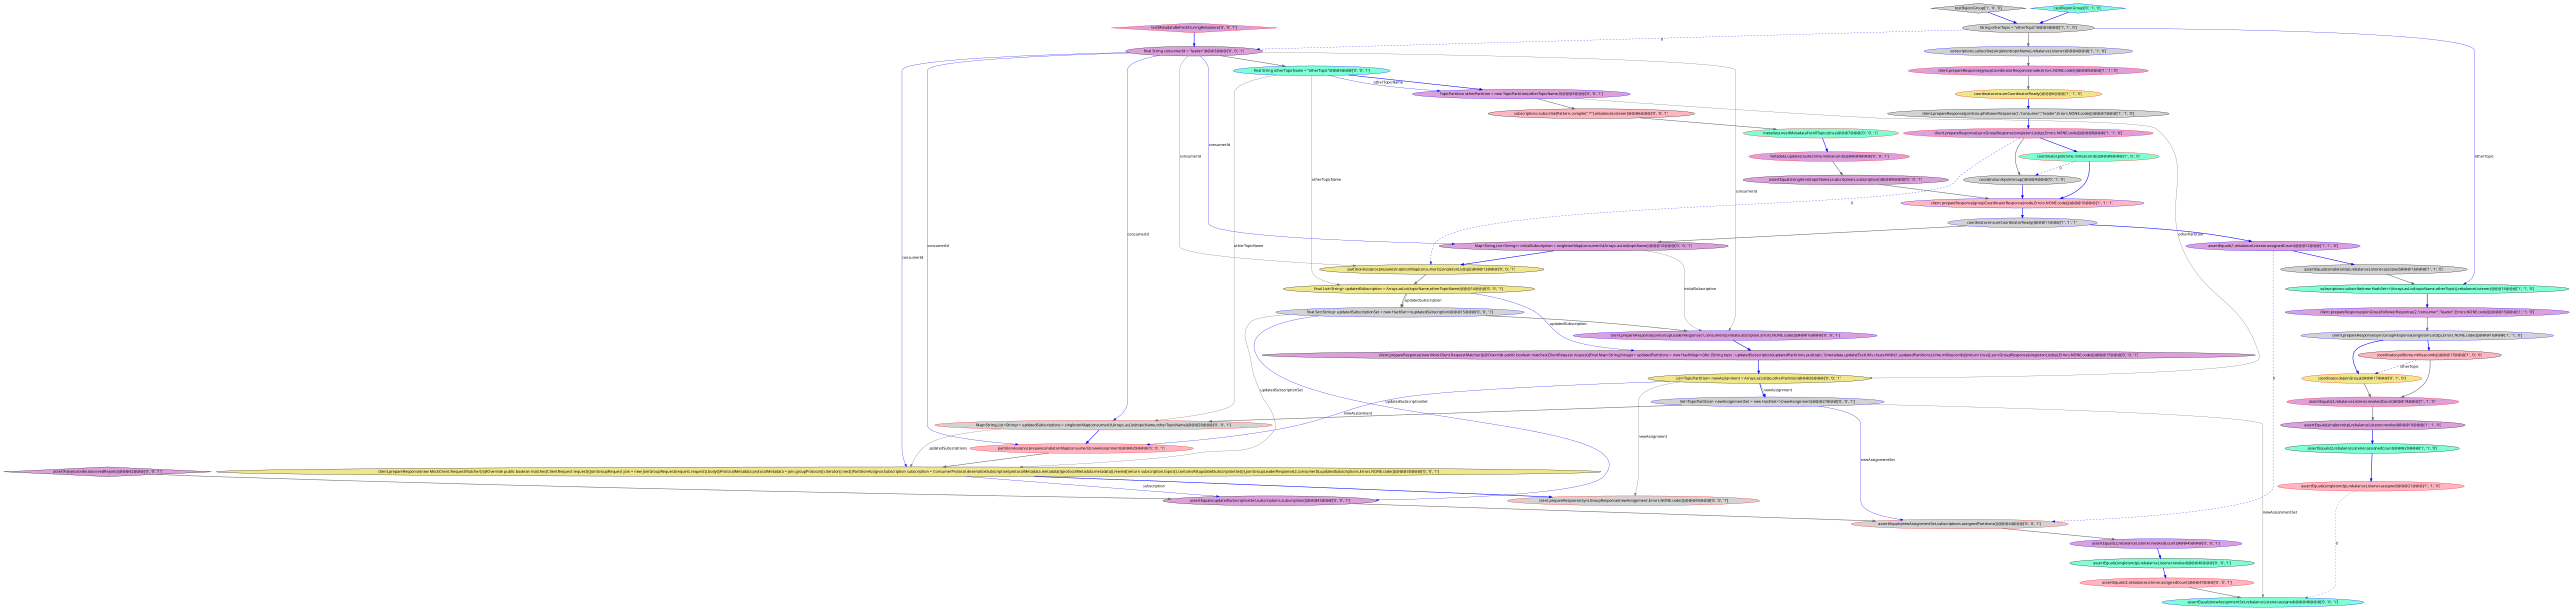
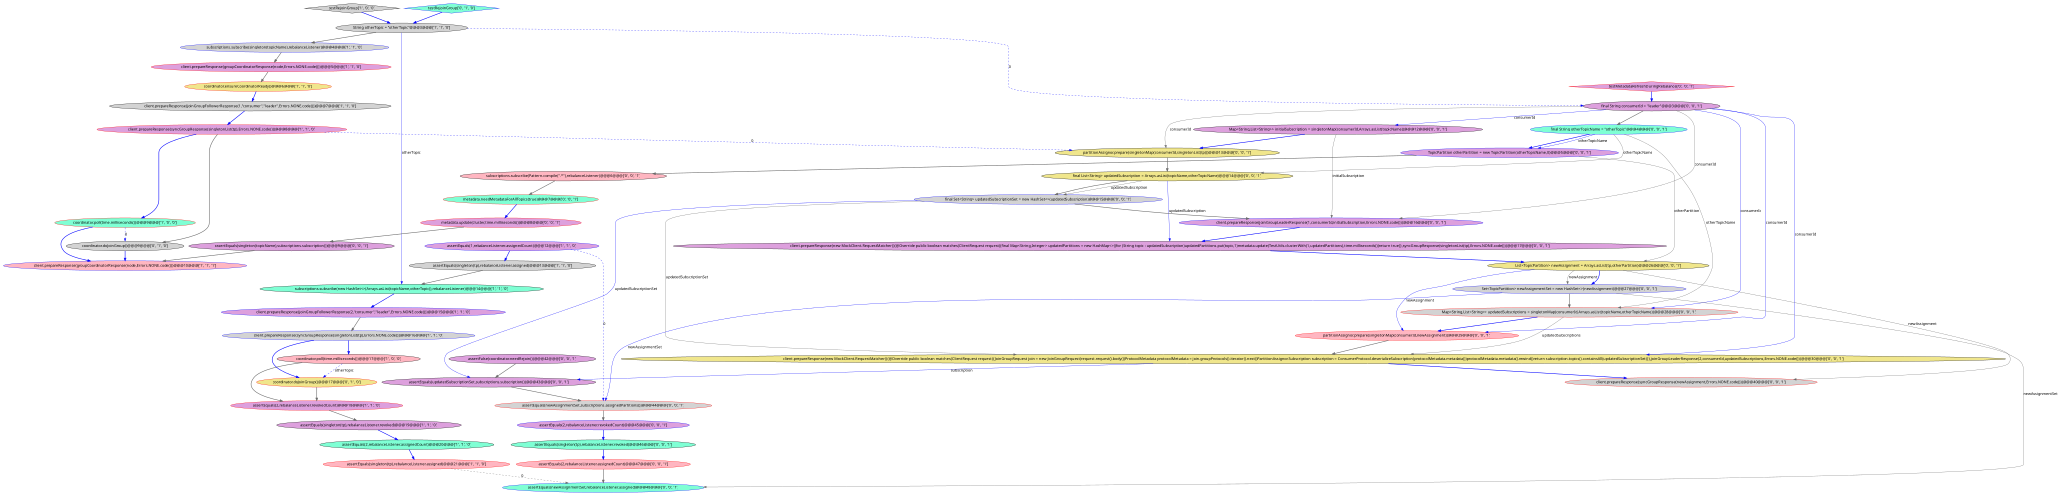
  digraph {
    fontname="Noto Sans"
    node [color=black fillcolor=plum fontname="Noto Sans" shape=ellipse style=filled]
    edge [color=blue fontname="Noto Sans" style=bold]
    n1 [color=red fillcolor=lightgrey label="Map<String,List<String>> updatedSubscriptions = singletonMap(consumerId,Arrays.asList(topicName,otherTopicName))@@@28@@@['0', '0', '1']"]
    n2 [fillcolor=khaki label="client.prepareResponse(new MockClient.RequestMatcher(){@Override public boolean matches(ClientRequest request){JoinGroupRequest join = new JoinGroupRequest(request.request().body())ProtocolMetadata protocolMetadata = join.groupProtocols().iterator().next()PartitionAssignor.Subscription subscription = ConsumerProtocol.deserializeSubscription(protocolMetadata.metadata())protocolMetadata.metadata().rewind()return subscription.topics().containsAll(updatedSubscriptionSet)}},joinGroupLeaderResponse(2,consumerId,updatedSubscriptions,Errors.NONE.code()))@@@30@@@['0', '0', '1']"]
    n3 [color=red fillcolor=lightpink label="partitionAssignor.prepare(singletonMap(consumerId,newAssignment))@@@29@@@['0', '0', '1']"]
    n4 [color=red fillcolor=lightgrey label="client.prepareResponse(syncGroupResponse(newAssignment,Errors.NONE.code()))@@@40@@@['0', '0', '1']"]
    n5 [label="assertEquals(updatedSubscriptionSet,subscriptions.subscription())@@@43@@@['0', '0', '1']"]
    n6 [fillcolor=lightgrey label="assertEquals(singleton(tp),rebalanceListener.assigned)@@@13@@@['1', '1', '0']"]
    n7 [fillcolor=aquamarine label="subscriptions.subscribe(new HashSet<>(Arrays.asList(topicName,otherTopic)),rebalanceListener)@@@14@@@['1', '1', '0']"]
    n8 [color=blue label="client.prepareResponse(joinGroupFollowerResponse(2,\"consumer\",\"leader\",Errors.NONE.code()))@@@15@@@['1', '1', '0']"]
    n9 [color=red label="assertEquals(2,rebalanceListener.revokedCount)@@@18@@@['1', '1', '0']"]
    n10 [label="assertEquals(singleton(tp),rebalanceListener.revoked)@@@19@@@['1', '1', '0']"]
    n11 [fillcolor=aquamarine label="assertEquals(2,rebalanceListener.assignedCount)@@@20@@@['1', '1', '0']"]
-   n12 [color=blue fillcolor=lightgrey label="coordinator.ensureCoordinatorReady()@@@11@@@['1', '1', '1']"]
    n13 [color=blue label="assertEquals(1,rebalanceListener.assignedCount)@@@12@@@['1', '1', '0']"]
    n14 [label="Map<String,List<String>> initialSubscription = singletonMap(consumerId,Arrays.asList(topicName))@@@12@@@['0', '0', '1']"]
    n15 [color=red fillcolor=lightgrey label="assertEquals(newAssignmentSet,subscriptions.assignedPartitions())@@@44@@@['0', '0', '1']"]
    n16 [color=blue label="client.prepareResponse(joinGroupLeaderResponse(1,consumerId,initialSubscription,Errors.NONE.code()))@@@16@@@['0', '0', '1']"]
    n17 [fillcolor=khaki label="partitionAssignor.prepare(singletonMap(consumerId,singletonList(tp)))@@@13@@@['0', '0', '1']"]
    n18 [fillcolor=lightpink label="coordinator.poll(time.milliseconds())@@@17@@@['1', '0', '0']"]
    n19 [color=red fillcolor=khaki label="coordinator.doJoinGroup()@@@17@@@['0', '1', '0']"]
    n20 [color=blue fillcolor=lightgrey label="client.prepareResponse(syncGroupResponse(singletonList(tp),Errors.NONE.code()))@@@16@@@['1', '1', '0']"]
    n21 [label="assertEquals(singleton(topicName),subscriptions.subscription())@@@9@@@['0', '0', '1']"]
    n22 [color=blue fillcolor=lightpink label="client.prepareResponse(groupCoordinatorResponse(node,Errors.NONE.code()))@@@10@@@['1', '1', '1']"]
    n23 [label="client.prepareResponse(new MockClient.RequestMatcher(){@Override public boolean matches(ClientRequest request){final Map<String,Integer> updatedPartitions = new HashMap<>()for (String topic : updatedSubscription)updatedPartitions.put(topic,1)metadata.update(TestUtils.clusterWith(1,updatedPartitions),time.milliseconds())return true}},syncGroupResponse(singletonList(tp),Errors.NONE.code()))@@@17@@@['0', '0', '1']"]
    n24 [fillcolor=khaki label="List<TopicPartition> newAssignment = Arrays.asList(tp,otherPartition)@@@26@@@['0', '0', '1']"]
    n25 [color=red fillcolor=khaki label="coordinator.ensureCoordinatorReady()@@@6@@@['1', '1', '0']"]
    n26 [fillcolor=lightgrey label="client.prepareResponse(joinGroupFollowerResponse(1,\"consumer\",\"leader\",Errors.NONE.code()))@@@7@@@['1', '1', '0']"]
    n27 [color=red label="client.prepareResponse(syncGroupResponse(singletonList(tp),Errors.NONE.code()))@@@8@@@['1', '1', '0']"]
    n28 [color=blue fillcolor=aquamarine label="assertEquals(newAssignmentSet,rebalanceListener.assigned)@@@48@@@['0', '0', '1']"]
    n29 [color=blue label="assertEquals(2,rebalanceListener.revokedCount)@@@45@@@['0', '0', '1']"]
    n30 [fillcolor=aquamarine label="assertEquals(singleton(tp),rebalanceListener.revoked)@@@46@@@['0', '0', '1']"]
    n31 [color=red fillcolor=lightpink label="assertEquals(2,rebalanceListener.assignedCount)@@@47@@@['0', '0', '1']"]
    n32 [label="final String consumerId = \"leader\"@@@3@@@['0', '0', '1']"]
    n33 [color=blue fillcolor=aquamarine label="final String otherTopicName = \"otherTopic\"@@@4@@@['0', '0', '1']"]
    n34 [fillcolor=khaki label="final List<String> updatedSubscription = Arrays.asList(topicName,otherTopicName)@@@14@@@['0', '0', '1']"]
    n35 [color=blue label="TopicPartition otherPartition = new TopicPartition(otherTopicName,0)@@@5@@@['0', '0', '1']"]
    n36 [color=blue fillcolor=lightgrey label="Set<TopicPartition> newAssignmentSet = new HashSet<>(newAssignment)@@@27@@@['0', '0', '1']"]
    n37 [color=blue fillcolor=lightgrey label="final Set<String> updatedSubscriptionSet = new HashSet<>(updatedSubscription)@@@15@@@['0', '0', '1']"]
    n38 [fillcolor=lightgrey label="testRejoinGroup['1', '0', '0']" shape=diamond]
    n39 [fillcolor=lightgrey label="String otherTopic = \"otherTopic\"@@@3@@@['1', '1', '0']"]
    n40 [color=blue fillcolor=lightgrey label="subscriptions.subscribe(singleton(topicName),rebalanceListener)@@@4@@@['1', '1', '0']"]
    n41 [color=red fillcolor=aquamarine label="metadata.needMetadataForAllTopics(true)@@@7@@@['0', '0', '1']"]
    n42 [color=red label="metadata.update(cluster,time.milliseconds())@@@8@@@['0', '0', '1']"]
    n43 [color=red label="client.prepareResponse(groupCoordinatorResponse(node,Errors.NONE.code()))@@@5@@@['1', '1', '0']"]
    n44 [color=red fillcolor=lightpink label="assertEquals(singleton(tp),rebalanceListener.assigned)@@@21@@@['1', '1', '0']"]
    n45 [fillcolor=lightpink label="subscriptions.subscribe(Pattern.compile(\".*\"),rebalanceListener)@@@6@@@['0', '0', '1']"]
    n46 [fillcolor=lightgrey label="coordinator.doJoinGroup()@@@9@@@['0', '1', '0']"]
    n47 [color=red fillcolor=aquamarine label="coordinator.poll(time.milliseconds())@@@9@@@['1', '0', '0']"]
-   n48 [label="assertFalse(coordinator.needRejoin())@@@42@@@['0', '0', '1']" shape=diamond]
+   n48 [label="assertFalse(coordinator.needRejoin())@@@42@@@['0', '0', '1']"]
    n49 [color=blue fillcolor=aquamarine label="testRejoinGroup['0', '1', '0']" shape=diamond]
    n50 [color=red label="testMetadataRefreshDuringRebalance['0', '0', '1']" shape=diamond]
    n1 -> n2 [color=gray40 label=updatedSubscriptions style=solid]
    n1 -> n3
    n2 -> n4
    n2 -> n5 [label=subscription style=solid]
    n3 -> n2 [color=gray40]
    n5 -> n15 [color=gray40]
    n6 -> n7 [color=gray40]
    n7 -> n8
    n8 -> n20 [color=gray40]
    n9 -> n10 [color=gray40]
    n10 -> n11
    n11 -> n44
-   n12 -> n13
-   n12 -> n14 [color=gray40]
    n13 -> n6
    n13 -> n15 [label=0 style=dashed]
    n14 -> n16 [color=gray40 label=initialSubscription style=solid]
    n14 -> n17
    n15 -> n29 [color=gray40]
    n16 -> n23
    n17 -> n34 [color=gray40]
    n18 -> n9 [color=gray40]
    n18 -> n19 [label=otherTopic style=dashed]
    n19 -> n9 [color=gray40]
    n20 -> n18
    n20 -> n19
    n21 -> n22 [color=gray40]
-   n22 -> n12
    n23 -> n24
    n24 -> n3 [label=newAssignment style=solid]
    n24 -> n4 [color=gray40 label=newAssignment style=solid]
    n24 -> n36 [color=gray40 label=newAssignment style=solid]
    n24 -> n36
    n25 -> n26
    n26 -> n27
    n27 -> n17 [label=0 style=dashed]
    n27 -> n46 [color=gray40]
    n27 -> n47
    n29 -> n30
    n30 -> n31
    n31 -> n28 [color=gray40]
    n32 -> n1 [label=consumerId style=solid]
    n32 -> n2 [label=consumerId style=solid]
    n32 -> n3 [label=consumerId style=solid]
    n32 -> n14 [label=consumerId style=solid]
    n32 -> n16 [color=gray40 label=consumerId style=solid]
    n32 -> n17 [color=gray40 label=consumerId style=solid]
    n32 -> n33 [color=gray40]
    n33 -> n1 [color=gray40 label=otherTopicName style=solid]
    n33 -> n34 [color=gray40 label=otherTopicName style=solid]
    n33 -> n35
    n33 -> n35 [label=otherTopicName style=solid]
    n34 -> n23 [label=updatedSubscription style=solid]
    n34 -> n37 [color=gray40 label=updatedSubscription style=solid]
    n34 -> n37 [color=gray40]
    n35 -> n24 [color=gray40 label=otherPartition style=solid]
    n35 -> n45 [color=gray40]
    n36 -> n1 [color=gray40]
    n36 -> n15 [label=newAssignmentSet style=solid]
    n36 -> n28 [color=gray40 label=newAssignmentSet style=solid]
    n37 -> n2 [color=gray40 label=updatedSubscriptionSet style=solid]
    n37 -> n5 [label=updatedSubscriptionSet style=solid]
    n37 -> n16 [color=gray40]
    n38 -> n39
    n39 -> n7 [label=otherTopic style=solid]
    n39 -> n32 [label=0 style=dashed]
    n39 -> n40 [color=gray40]
    n40 -> n43 [color=gray40]
    n41 -> n42
    n42 -> n21 [color=gray40]
    n43 -> n25 [color=gray40]
    n44 -> n28 [color=gray40 label=0 style=dashed]
    n45 -> n41 [color=gray40]
    n46 -> n22
    n47 -> n22
    n47 -> n46 [label=0 style=dashed]
    n48 -> n5 [color=gray40]
    n49 -> n39
    n50 -> n32
  }
